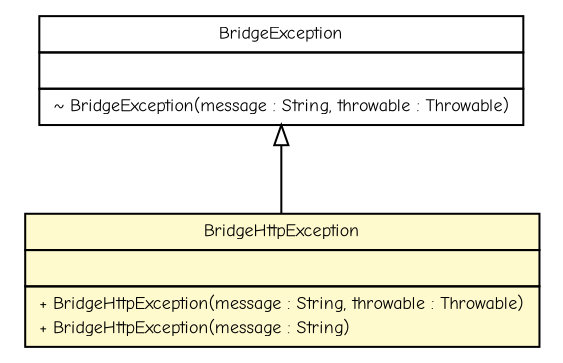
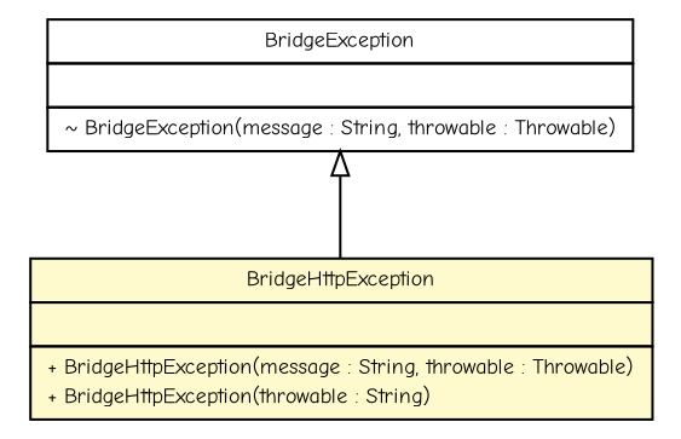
  digraph {
    nodesep=0.25
    ranksep=0.5
    fontname="Comic Neue"
    node [fontcolor=black fontname="Comic Neue" fontsize=9.0 shape=plaintext]
    n1 [label=<<table title="cloud.robots.bridge.client.exceptions.BridgeException" border="0" cellborder="1" cellspacing="0" cellpadding="2" port="p" href="./BridgeException.html"> 		<tr><td><table border="0" cellspacing="0" cellpadding="1"> <tr><td align="center" balign="center"> BridgeException </td></tr> 		</table></td></tr> 		<tr><td><table border="0" cellspacing="0" cellpadding="1"> <tr><td align="left" balign="left">  </td></tr> 		</table></td></tr> 		<tr><td><table border="0" cellspacing="0" cellpadding="1"> <tr><td align="left" balign="left"> ~ BridgeException(message : String, throwable : Throwable) </td></tr> 		</table></td></tr> 		</table>>]
-   n2 [label=<<table title="cloud.robots.bridge.client.exceptions.BridgeHttpException" border="0" cellborder="1" cellspacing="0" cellpadding="2" port="p" bgcolor="lemonChiffon" href="./BridgeHttpException.html"> 		<tr><td><table border="0" cellspacing="0" cellpadding="1"> <tr><td align="center" balign="center"> BridgeHttpException </td></tr> 		</table></td></tr> 		<tr><td><table border="0" cellspacing="0" cellpadding="1"> <tr><td align="left" balign="left">  </td></tr> 		</table></td></tr> 		<tr><td><table border="0" cellspacing="0" cellpadding="1"> <tr><td align="left" balign="left"> + BridgeHttpException(message : String, throwable : Throwable) </td></tr> <tr><td align="left" balign="left"> + BridgeHttpException(message : String) </td></tr> 		</table></td></tr> 		</table>>]
+   n2 [label=<<table title="cloud.robots.bridge.client.exceptions.BridgeHttpException" border="0" cellborder="1" cellspacing="0" cellpadding="2" port="p" bgcolor="lemonChiffon" href="./BridgeHttpException.html"> 		<tr><td><table border="0" cellspacing="0" cellpadding="1"> <tr><td align="center" balign="center"> BridgeHttpException </td></tr> 		</table></td></tr> 		<tr><td><table border="0" cellspacing="0" cellpadding="1"> <tr><td align="left" balign="left">  </td></tr> 		</table></td></tr> 		<tr><td><table border="0" cellspacing="0" cellpadding="1"> <tr><td align="left" balign="left"> + BridgeHttpException(message : String, throwable : Throwable) </td></tr> <tr><td align="left" balign="left"> + BridgeHttpException(throwable : String) </td></tr> 		</table></td></tr> 		</table>>]
    n1 -> n2 [arrowtail=empty dir=back fontname="Comic Neue" fontsize=10 headport=p labelfontname=Helvetica labelfontsize=10 tailport=p]
  }
